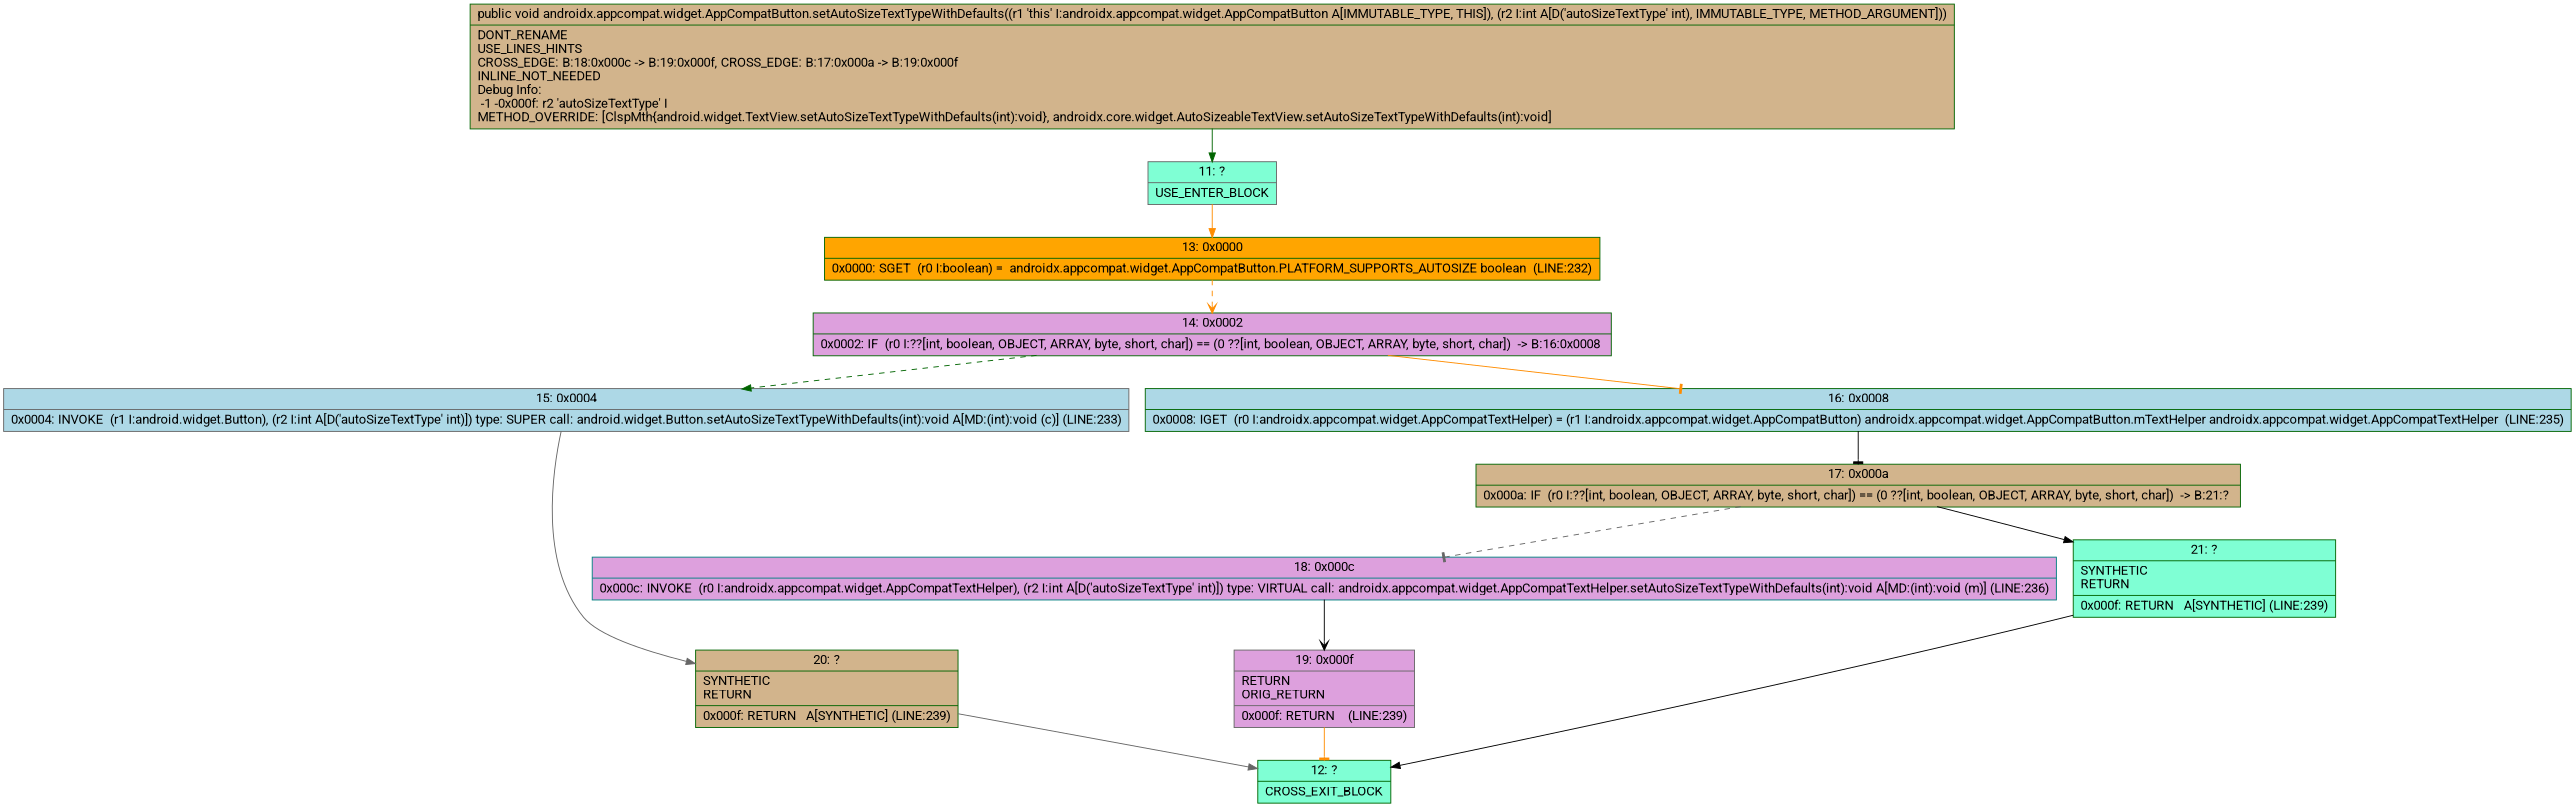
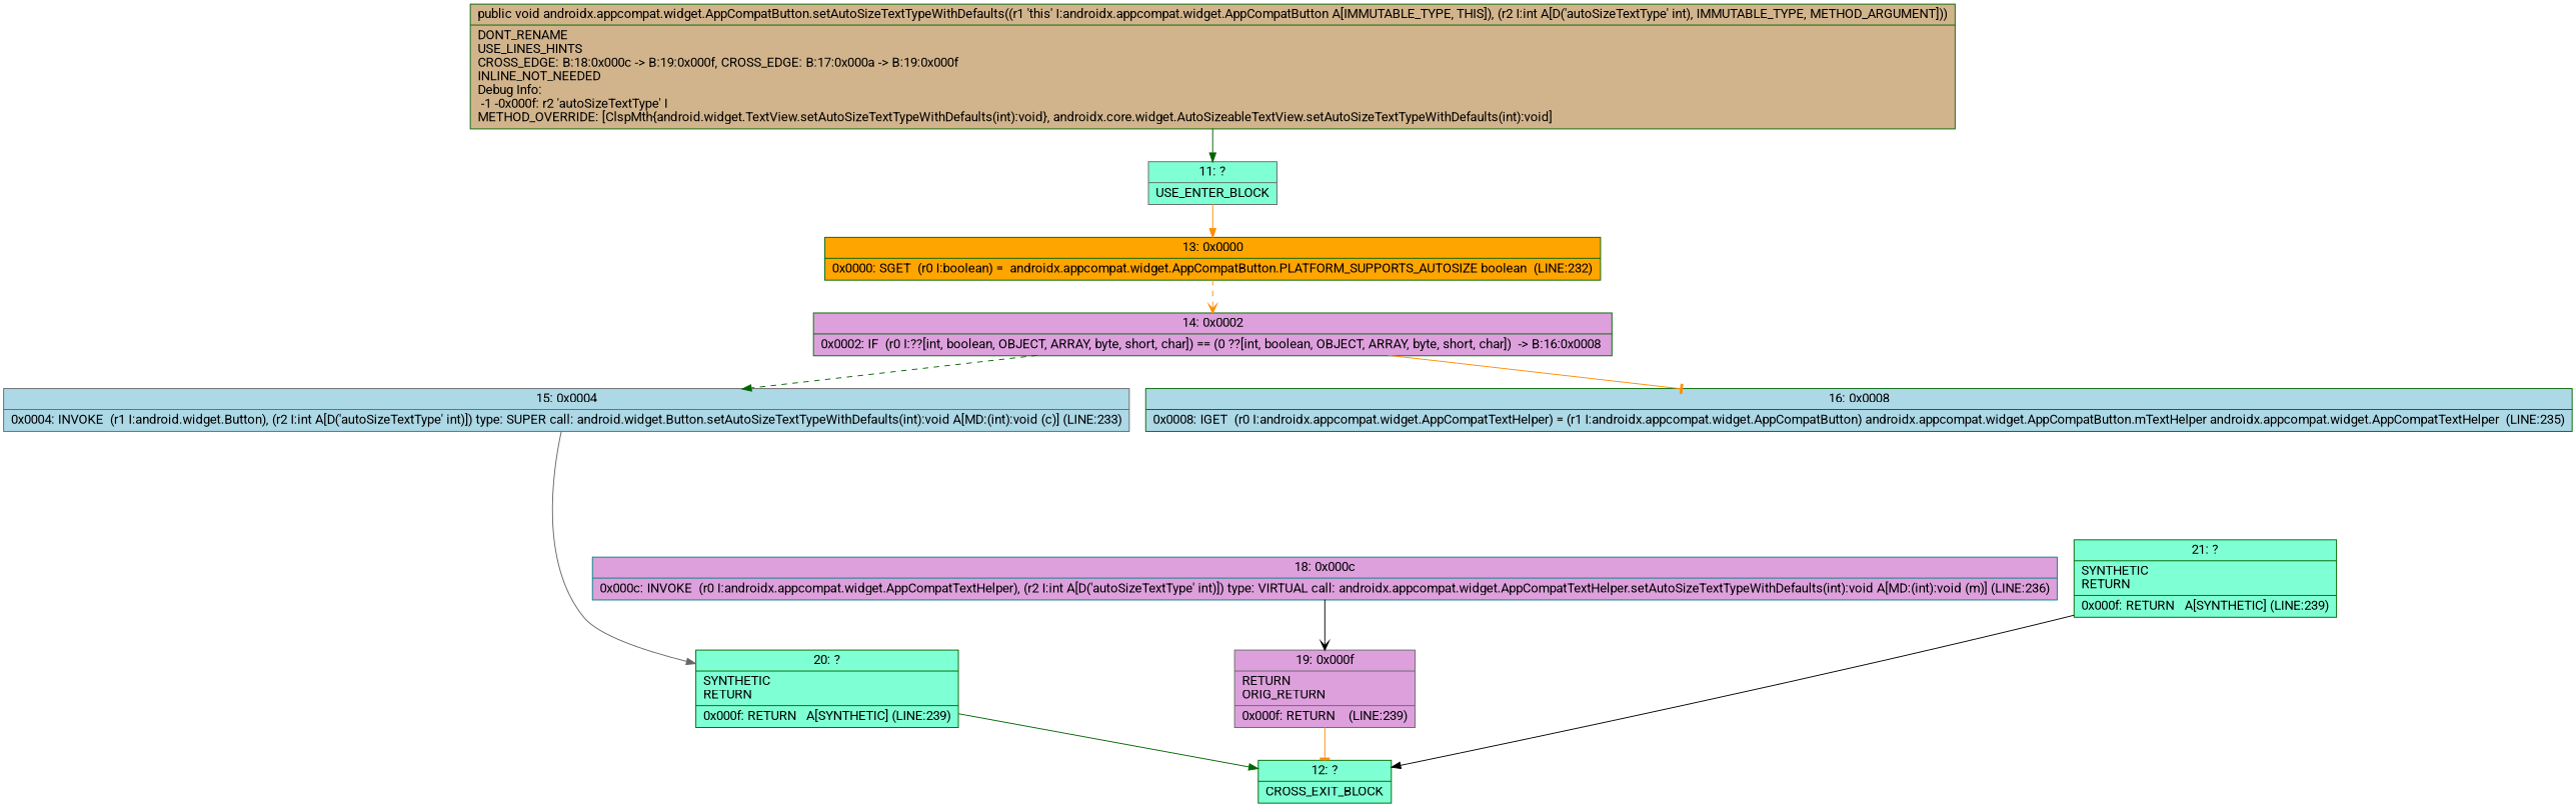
  digraph {
    fontname=Roboto
    node [color=darkgreen fillcolor=aquamarine fontname=Roboto shape=record style=filled]
    edge [arrowhead=normal color=darkorange fontname=Roboto]
    n1 [color=gray40 label="{11\:\ ?|USE_ENTER_BLOCK\l}"]
    n2 [fillcolor=orange label="{13\:\ 0x0000|0x0000: SGET  (r0 I:boolean) =  androidx.appcompat.widget.AppCompatButton.PLATFORM_SUPPORTS_AUTOSIZE boolean  (LINE:232)\l}"]
    n3 [fillcolor=plum label="{14\:\ 0x0002|0x0002: IF  (r0 I:??[int, boolean, OBJECT, ARRAY, byte, short, char]) == (0 ??[int, boolean, OBJECT, ARRAY, byte, short, char])  \-\> B:16:0x0008 \l}"]
    n4 [color=gray40 fillcolor=lightblue label="{15\:\ 0x0004|0x0004: INVOKE  (r1 I:android.widget.Button), (r2 I:int A[D('autoSizeTextType' int)]) type: SUPER call: android.widget.Button.setAutoSizeTextTypeWithDefaults(int):void A[MD:(int):void (c)] (LINE:233)\l}"]
    n5 [fillcolor=lightblue label="{16\:\ 0x0008|0x0008: IGET  (r0 I:androidx.appcompat.widget.AppCompatTextHelper) = (r1 I:androidx.appcompat.widget.AppCompatButton) androidx.appcompat.widget.AppCompatButton.mTextHelper androidx.appcompat.widget.AppCompatTextHelper  (LINE:235)\l}"]
-   n6 [fillcolor=tan label="{20\:\ ?|SYNTHETIC\lRETURN\l|0x000f: RETURN   A[SYNTHETIC] (LINE:239)\l}"]
-   n7 [fillcolor=tan label="{17\:\ 0x000a|0x000a: IF  (r0 I:??[int, boolean, OBJECT, ARRAY, byte, short, char]) == (0 ??[int, boolean, OBJECT, ARRAY, byte, short, char])  \-\> B:21:? \l}"]
+   n6 [label="{20\:\ ?|SYNTHETIC\lRETURN\l|0x000f: RETURN   A[SYNTHETIC] (LINE:239)\l}"]
    n8 [label="{12\:\ ?|CROSS_EXIT_BLOCK\l}"]
    n9 [color=teal fillcolor=plum label="{18\:\ 0x000c|0x000c: INVOKE  (r0 I:androidx.appcompat.widget.AppCompatTextHelper), (r2 I:int A[D('autoSizeTextType' int)]) type: VIRTUAL call: androidx.appcompat.widget.AppCompatTextHelper.setAutoSizeTextTypeWithDefaults(int):void A[MD:(int):void (m)] (LINE:236)\l}"]
    n10 [label="{21\:\ ?|SYNTHETIC\lRETURN\l|0x000f: RETURN   A[SYNTHETIC] (LINE:239)\l}"]
    n11 [color=gray40 fillcolor=plum label="{19\:\ 0x000f|RETURN\lORIG_RETURN\l|0x000f: RETURN    (LINE:239)\l}"]
    n12 [fillcolor=tan label="{public void androidx.appcompat.widget.AppCompatButton.setAutoSizeTextTypeWithDefaults((r1 'this' I:androidx.appcompat.widget.AppCompatButton A[IMMUTABLE_TYPE, THIS]), (r2 I:int A[D('autoSizeTextType' int), IMMUTABLE_TYPE, METHOD_ARGUMENT]))  | DONT_RENAME\lUSE_LINES_HINTS\lCROSS_EDGE: B:18:0x000c \-\> B:19:0x000f, CROSS_EDGE: B:17:0x000a \-\> B:19:0x000f\lINLINE_NOT_NEEDED\lDebug Info:\l  \-1 \-0x000f: r2 'autoSizeTextType' I\lMETHOD_OVERRIDE: [ClspMth\{android.widget.TextView.setAutoSizeTextTypeWithDefaults(int):void\}, androidx.core.widget.AutoSizeableTextView.setAutoSizeTextTypeWithDefaults(int):void]\l}"]
    n1 -> n2
    n2 -> n3 [arrowhead=vee style=dashed]
    n3 -> n4 [color=darkgreen style=dashed]
    n3 -> n5 [arrowhead=tee]
    n4 -> n6 [color=gray40]
-   n5 -> n7 [arrowhead=tee color=black]
-   n6 -> n8 [color=gray40]
-   n7 -> n9 [arrowhead=tee color=gray40 style=dashed]
-   n7 -> n10 [color=black]
+   n6 -> n8 [color=darkgreen]
    n9 -> n11 [arrowhead=vee color=black]
    n10 -> n8 [color=black]
    n11 -> n8 [arrowhead=tee]
    n12 -> n1 [color=darkgreen]
  }
